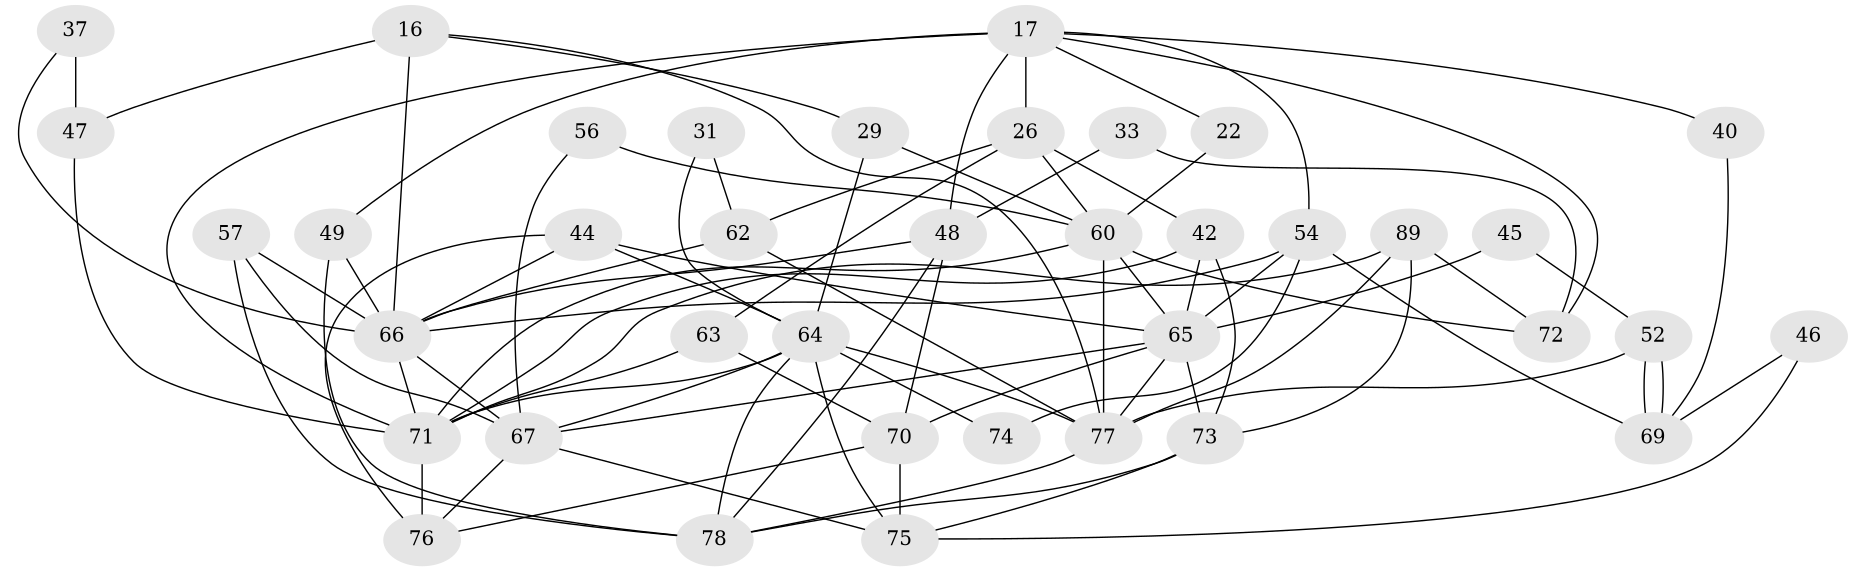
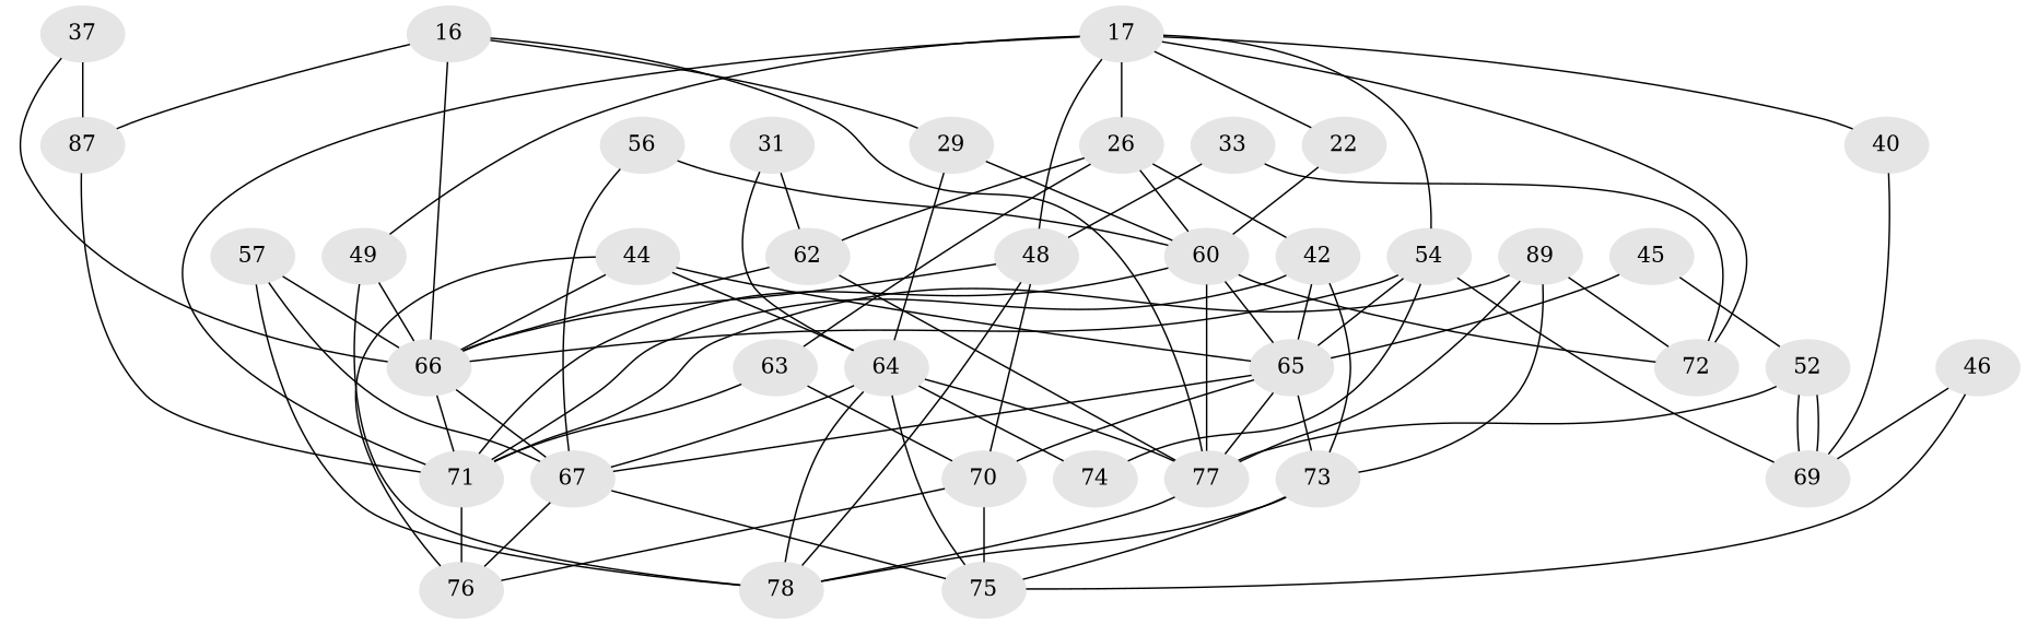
  graph {
    node [color=gray90 style=filled]
    29 [super="+20"]
    60 [super="+32+24+30"]
    64 [super="+28+55"]
    16
-   47 [super="+4"]
+   47 [super="+4" label=87]
    66 [super="+8+25+51"]
    77 [super="+35+41+9"]
    71 [super="+68"]
    67 [super="+19+58"]
    78 [super="+43"]
    17 [super="+15"]
    22
    26
    40
    48 [super="+36"]
    49
    54
    72
    42 [super="+11"]
    62
    63
    69
    70 [super="+5+38"]
    65 [super="+53+50+61"]
    74
    76
    73 [super="+6+27"]
    75 [super="+10"]
    31
    33
    37 [super="+34"]
    n32 [label=89]
    44 [super="+21"]
    45
    52
    46
    56 [super="+7"]
    57
    29 -- 60 [weight=2]
    29 -- 64 [weight=3]
    60 -- 77 [weight=3]
    60 -- 71
    60 -- 72
    60 -- 65 [weight=2]
    64 -- 77 [weight=2]
-   64 -- 71
    64 -- 67
    64 -- 78
    64 -- 74
    64 -- 75
    16 -- 29
    16 -- 47 [weight=2]
    16 -- 66 [weight=2]
    16 -- 77
    47 -- 71
    66 -- 71
    66 -- 67
    77 -- 78
    71 -- 76
    67 -- 76
    67 -- 75
    17 -- 71 [weight=2]
    17 -- 22
    17 -- 26
    17 -- 40
    17 -- 48
    17 -- 49
    17 -- 54
    17 -- 72
    22 -- 60
    26 -- 60
    26 -- 42
    26 -- 62
    26 -- 63
    40 -- 69
    48 -- 66 [weight=2]
    48 -- 78
    48 -- 70
    49 -- 66
    49 -- 78
    54 -- 66
    54 -- 69
    54 -- 65
    54 -- 74
    42 -- 71
    42 -- 65
    42 -- 73
    62 -- 66
    62 -- 77
    63 -- 71
    63 -- 70
    70 -- 76
    70 -- 75
    65 -- 77
    65 -- 67
    65 -- 70
    65 -- 73
    73 -- 78
    73 -- 75
    31 -- 64
    31 -- 62
    33 -- 48
    33 -- 72
    37 -- 47 [weight=2]
    37 -- 66
    n32 -- 77
    n32 -- 71
    n32 -- 72
    n32 -- 73
    44 -- 64 [weight=2]
    44 -- 66
    44 -- 65
    44 -- 76 [weight=2]
    45 -- 65
    45 -- 52
    52 -- 77
    52 -- 69
    52 -- 69
    46 -- 69
    46 -- 75
    56 -- 60 [weight=2]
    56 -- 67 [weight=2]
    57 -- 66 [weight=2]
    57 -- 67 [weight=2]
    57 -- 78 [weight=2]
  }
